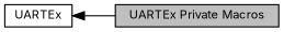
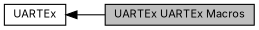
  digraph {
    rankdir=LR
    fontname=Inter
    node [color=black fontname=Inter fontsize=10 shape=box style=filled]
    n1 [fillcolor=white height=0.2 label=UARTEx width=0.4]
-   n2 [fillcolor=grey75 fontcolor=black height=0.2 label="UARTEx Private Macros" width=0.4]
+   n2 [fillcolor=grey75 fontcolor=black height=0.2 label="UARTEx UARTEx Macros" width=0.4]
    n1 -> n2 [dir=back fontname=Inter fontsize=10 labelfontname=Helvetica labelfontsize=10 shape=plaintext style=solid]
  }
